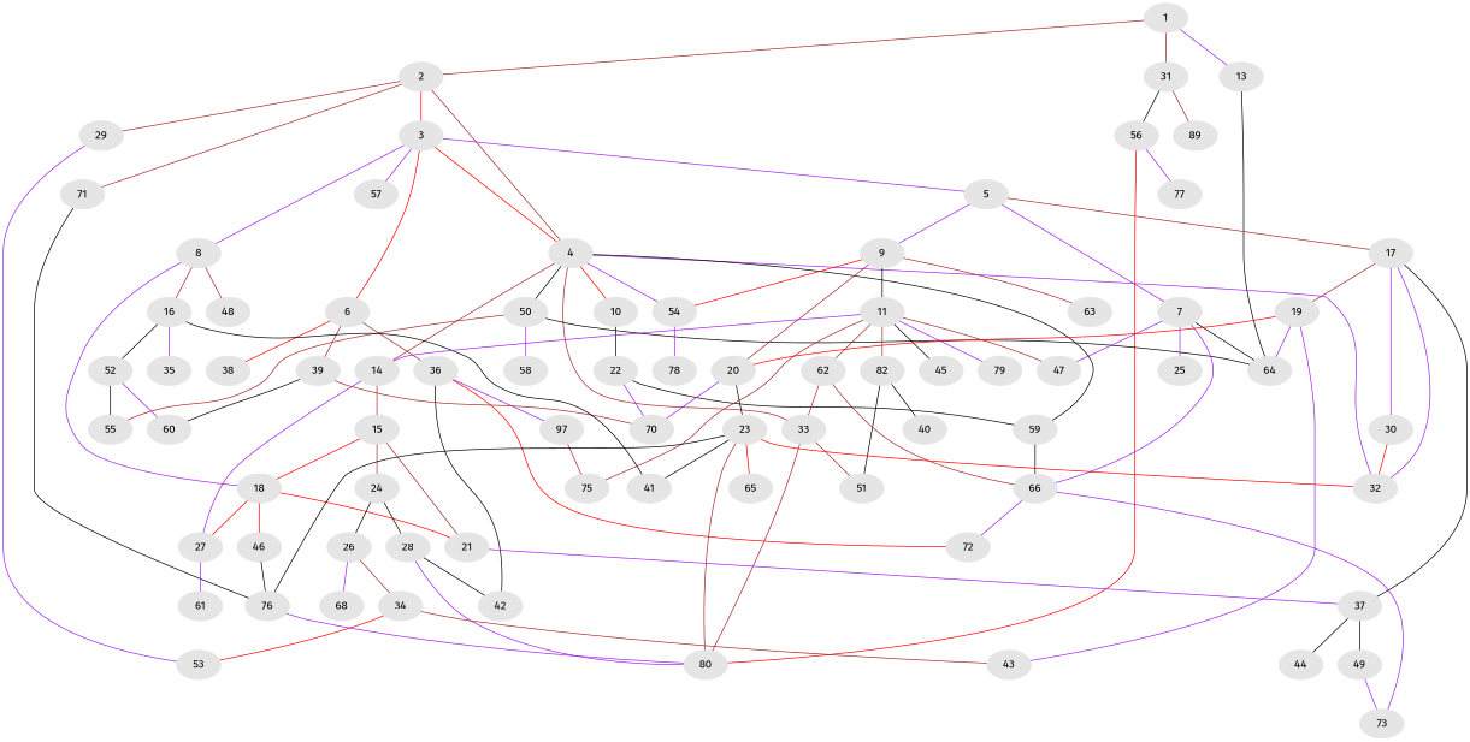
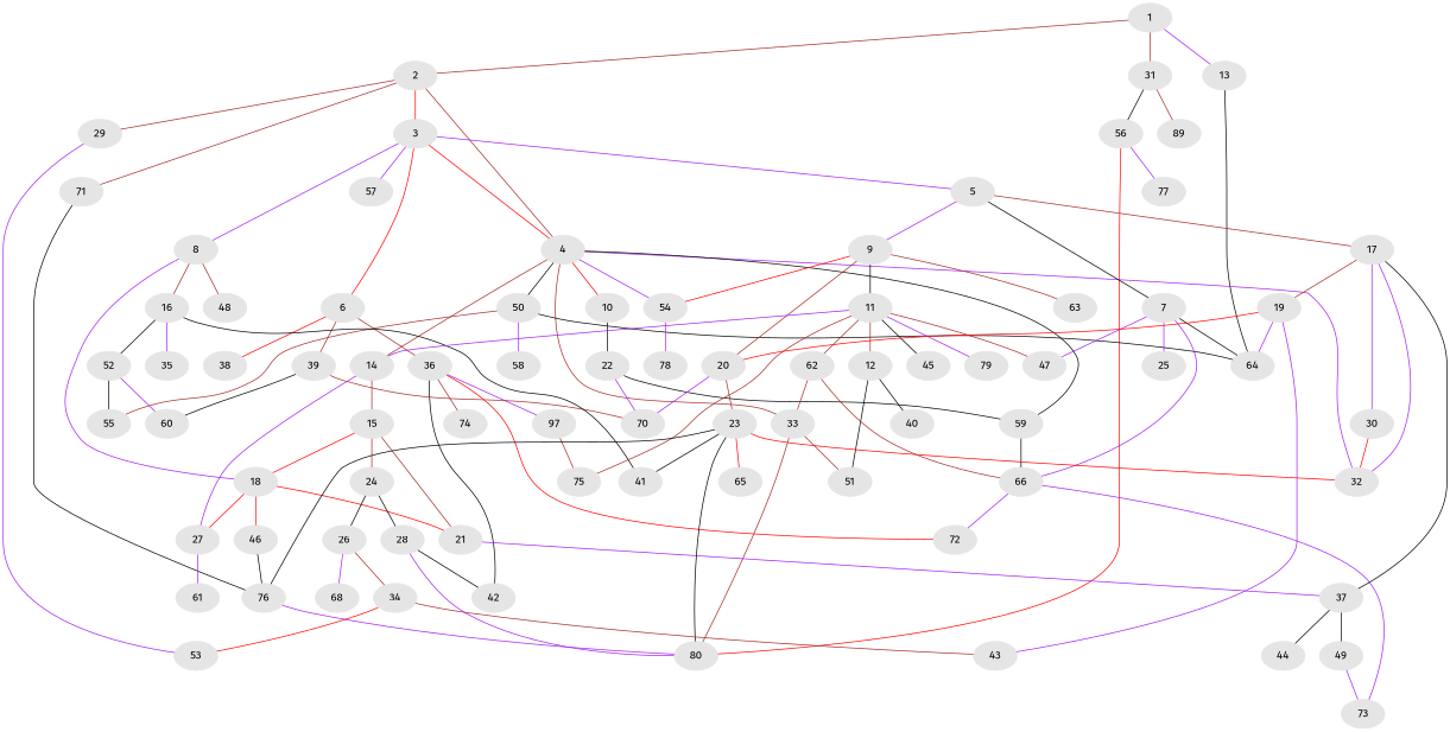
  graph {
    fontname="Fira Sans"
    node [color=gray90 fontname="Fira Sans" style=filled]
    edge [color=purple fontname="Fira Sans"]
    1
    2
    13
    31
    3
    4
    29
    71
    64
    56
    n11 [label=89]
    5
    6
    8
    57
    10
    14
    32
    33
    50
    54
    59
    53
    76
    7
    9
    17
    36
    38
    39
    16
    18
    48
    22
    15
    27
    51
    80
    55
    58
    78
    66
    25
    47
    11
    20
    63
    19
    30
    37
    42
    n52 [label=97]
    72
+   74
    70
    60
    73
    35
    41
    52
    21
    46
-   12 [label=82]
+   12
    45
    62
    75
    79
    23
    40
    24
    61
    26
    28
    43
    44
    49
    65
    34
    68
    77
    1 -- 2 [color=brown]
    1 -- 13
    1 -- 31 [color=brown]
    2 -- 3 [color=red]
    2 -- 4 [color=brown]
    2 -- 29 [color=brown]
    2 -- 71 [color=brown]
    13 -- 64 [color=black]
    31 -- 56 [color=black]
    31 -- n11 [color=brown]
    3 -- 4 [color=red]
    3 -- 5
    3 -- 6 [color=red]
    3 -- 8
    3 -- 57
    4 -- 10 [color=red]
    4 -- 14 [color=brown]
    4 -- 32
    4 -- 33 [color=brown]
    4 -- 50 [color=black]
    4 -- 54
    4 -- 59 [color=black]
    29 -- 53
    71 -- 76 [color=black]
    56 -- 80 [color=red]
    56 -- 77
-   5 -- 7
+   5 -- 7 [color=black]
    5 -- 9
    5 -- 17 [color=brown]
    6 -- 36 [color=brown]
    6 -- 38 [color=red]
    6 -- 39 [color=brown]
    8 -- 16 [color=brown]
    8 -- 18
    8 -- 48 [color=brown]
    10 -- 22 [color=black]
    14 -- 15 [color=brown]
    14 -- 27
    33 -- 51 [color=brown]
    33 -- 80 [color=brown]
    50 -- 64 [color=black]
    50 -- 55 [color=brown]
    50 -- 58
    54 -- 78
    59 -- 66 [color=black]
    76 -- 80
    7 -- 64 [color=black]
    7 -- 66
    7 -- 25
    7 -- 47
    9 -- 54 [color=red]
    9 -- 11 [color=black]
    9 -- 20 [color=brown]
    9 -- 63 [color=brown]
    17 -- 32
    17 -- 19 [color=brown]
    17 -- 30
    17 -- 37 [color=black]
    36 -- 42 [color=black]
    36 -- n52
    36 -- 72 [color=red]
+   36 -- 74 [color=brown]
    39 -- 70 [color=brown]
    39 -- 60 [color=black]
    16 -- 35
    16 -- 41 [color=black]
    16 -- 52 [color=black]
    18 -- 27 [color=red]
    18 -- 21 [color=red]
    18 -- 46 [color=red]
    22 -- 59 [color=black]
    22 -- 70
    15 -- 18 [color=red]
    15 -- 21 [color=brown]
    15 -- 24 [color=brown]
    27 -- 61
    66 -- 72
    66 -- 73
    11 -- 14
    11 -- 47 [color=brown]
    11 -- 12 [color=brown]
    11 -- 45 [color=black]
    11 -- 62 [color=brown]
    11 -- 75 [color=brown]
    11 -- 79
    20 -- 70
-   20 -- 23 [color=black]
+   20 -- 23 [color=brown]
    19 -- 64
    19 -- 20 [color=red]
    19 -- 43
    30 -- 32 [color=red]
    37 -- 44 [color=black]
    37 -- 49 [color=black]
    n52 -- 75 [color=brown]
    52 -- 55 [color=black]
    52 -- 60
    21 -- 37
    46 -- 76 [color=black]
    12 -- 51 [color=black]
    12 -- 40 [color=black]
    62 -- 33 [color=brown]
    62 -- 66 [color=brown]
    23 -- 32 [color=red]
    23 -- 76 [color=black]
-   23 -- 80 [color=brown]
+   23 -- 80 [color=black]
    23 -- 41 [color=black]
    23 -- 65 [color=red]
    24 -- 26 [color=black]
    24 -- 28 [color=black]
    26 -- 34 [color=brown]
    26 -- 68
    28 -- 80
    28 -- 42 [color=black]
    49 -- 73
    34 -- 53 [color=red]
    34 -- 43 [color=brown]
  }
